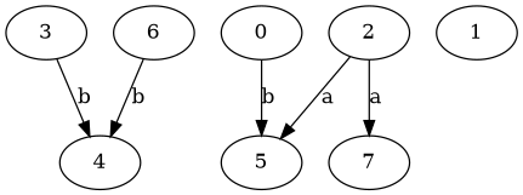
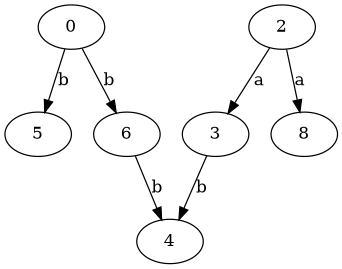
  strict digraph {
    3
    4
    0
    5
    6
-   1
    2
-   7
+   7 [label=8]
    3 -> 4 [label=b]
    0 -> 5 [label=b]
+   0 -> 6 [label=b]
    6 -> 4 [label=b]
-   2 -> 5 [label=a]
+   2 -> 3 [label=a]
    2 -> 7 [label=a]
  }
